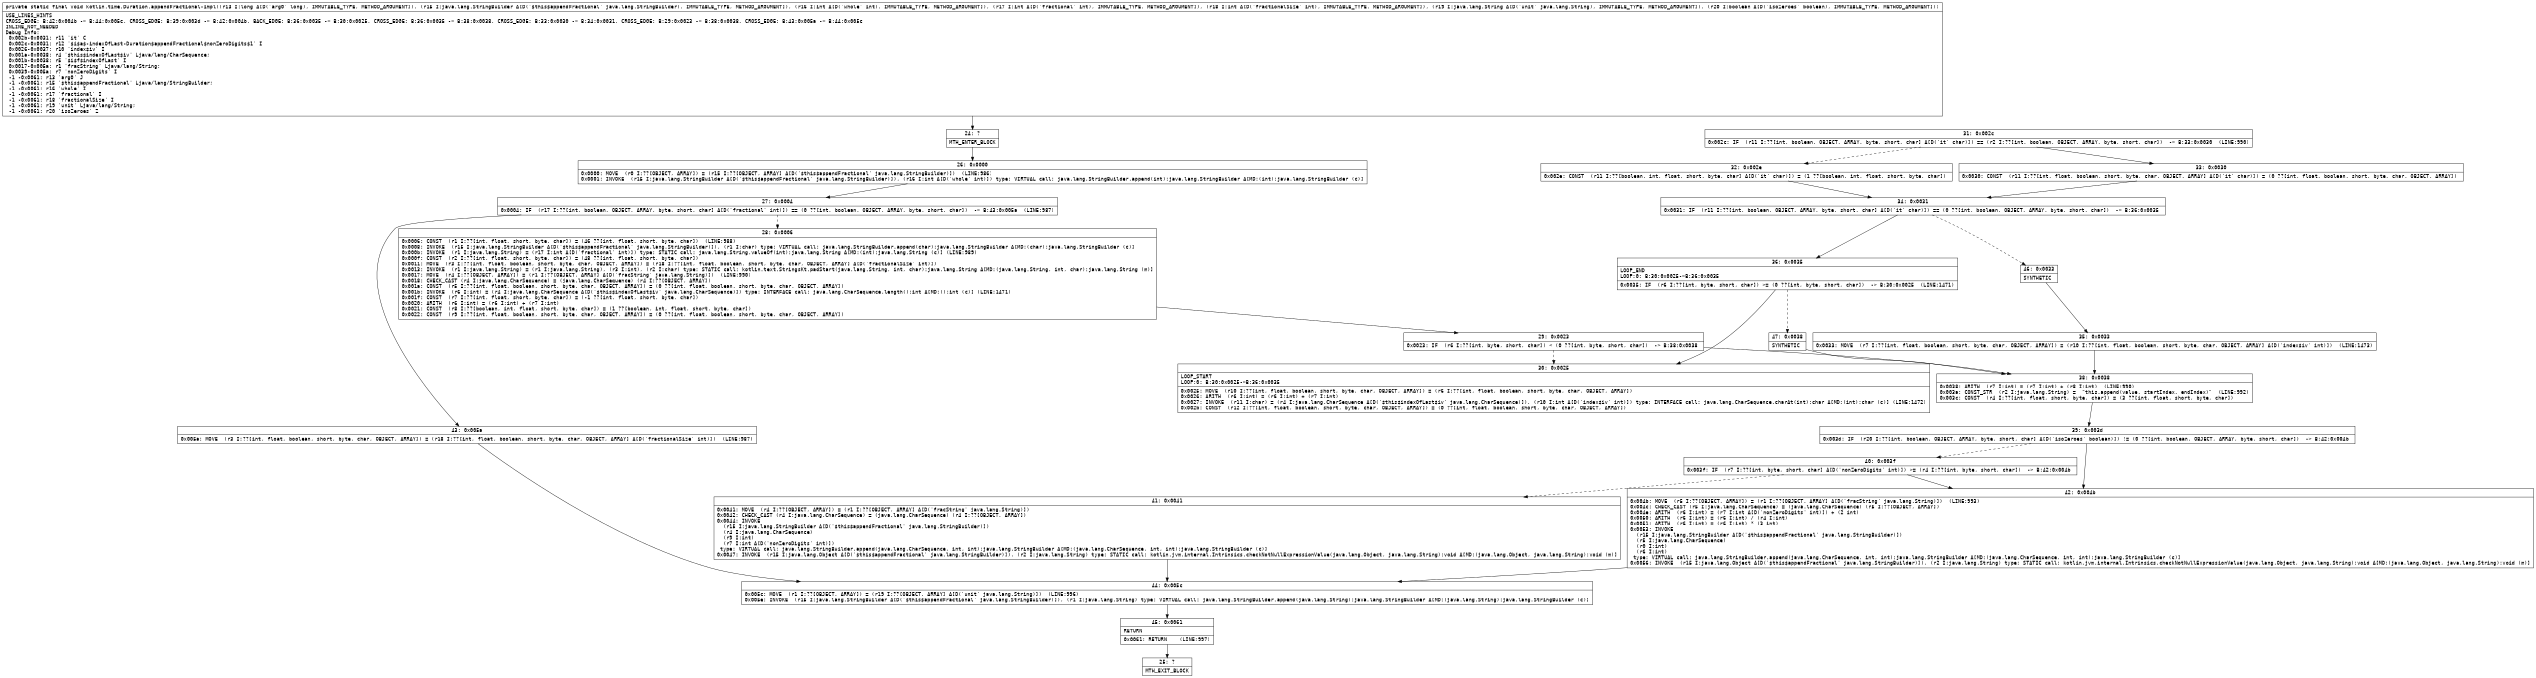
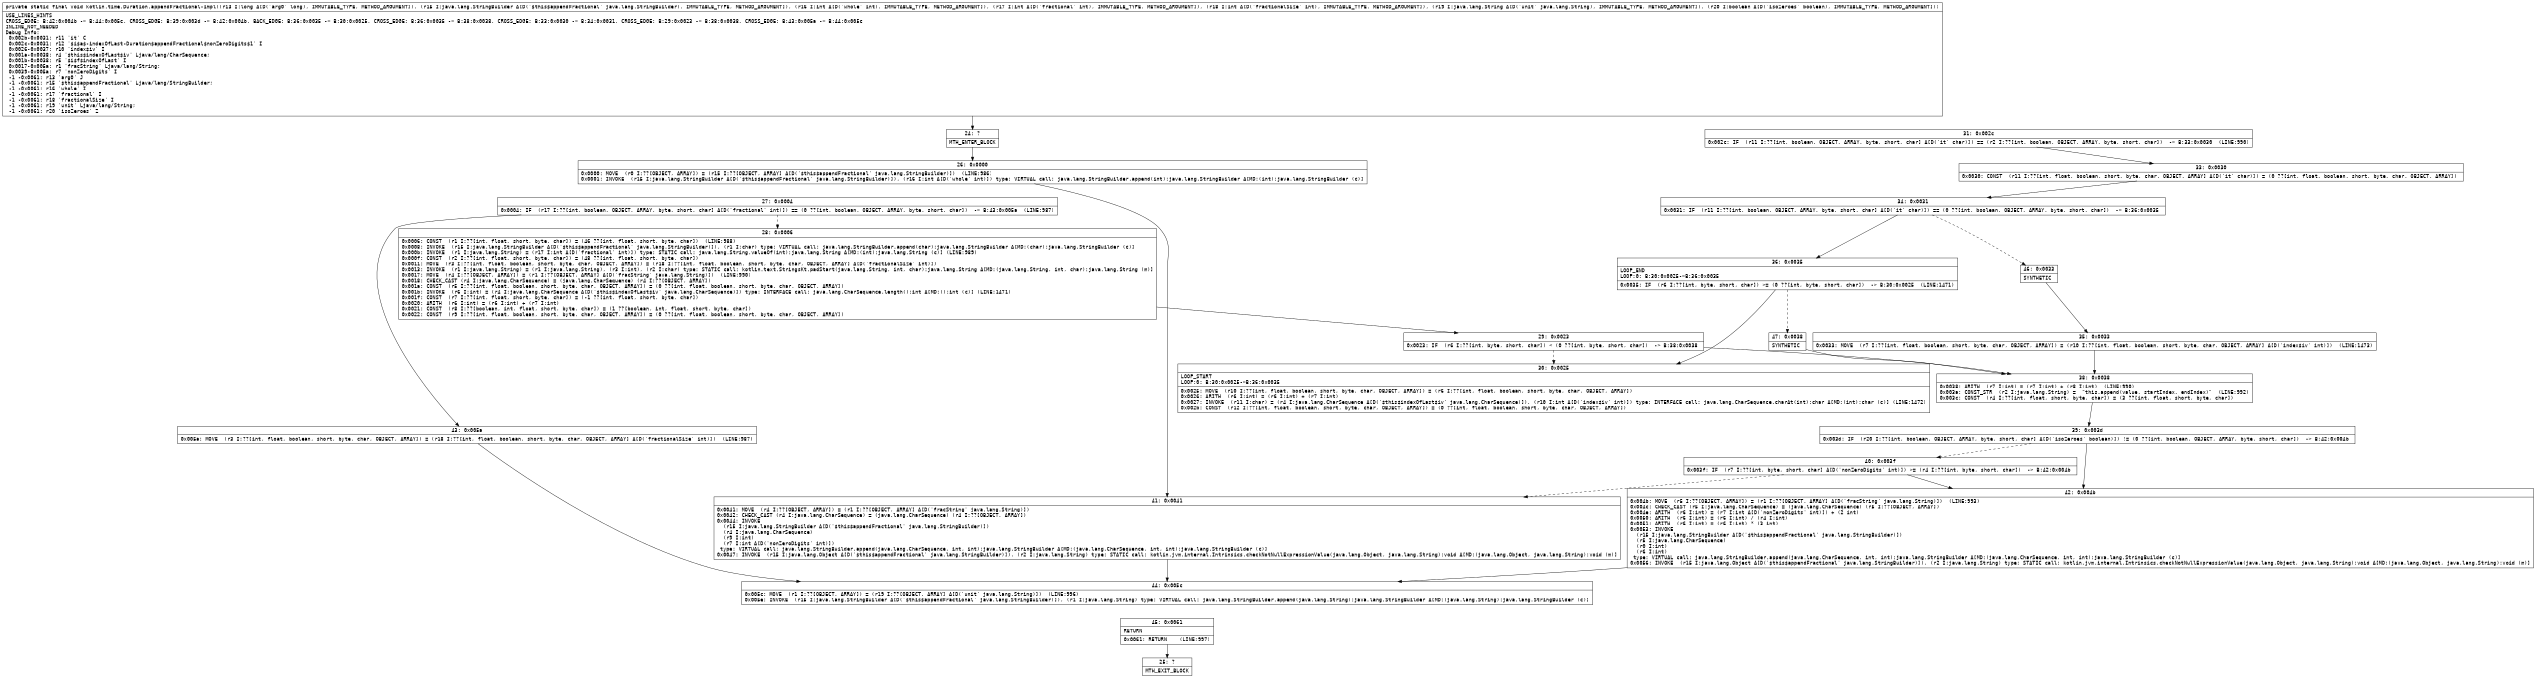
  digraph {
    fontname="DejaVu Sans Mono"
    node [fontname="DejaVu Sans Mono" shape=record]
    edge [fontname="DejaVu Sans Mono"]
    n1 [label="{24\:\ ?|MTH_ENTER_BLOCK\l}"]
    n2 [label="{26\:\ 0x0000|0x0000: MOVE  (r0 I:??[OBJECT, ARRAY]) = (r15 I:??[OBJECT, ARRAY] A[D('$this$appendFractional' java.lang.StringBuilder)])  (LINE:986)\l0x0001: INVOKE  (r15 I:java.lang.StringBuilder A[D('$this$appendFractional' java.lang.StringBuilder)]), (r16 I:int A[D('whole' int)]) type: VIRTUAL call: java.lang.StringBuilder.append(int):java.lang.StringBuilder A[MD:(int):java.lang.StringBuilder (c)]\l}"]
    n3 [label="{27\:\ 0x0004|0x0004: IF  (r17 I:??[int, boolean, OBJECT, ARRAY, byte, short, char] A[D('fractional' int)]) == (0 ??[int, boolean, OBJECT, ARRAY, byte, short, char])  \-\> B:43:0x005a  (LINE:987)\l}"]
    n4 [label="{28\:\ 0x0006|0x0006: CONST  (r1 I:??[int, float, short, byte, char]) = (46 ??[int, float, short, byte, char])  (LINE:988)\l0x0008: INVOKE  (r15 I:java.lang.StringBuilder A[D('$this$appendFractional' java.lang.StringBuilder)]), (r1 I:char) type: VIRTUAL call: java.lang.StringBuilder.append(char):java.lang.StringBuilder A[MD:(char):java.lang.StringBuilder (c)]\l0x000b: INVOKE  (r1 I:java.lang.String) = (r17 I:int A[D('fractional' int)]) type: STATIC call: java.lang.String.valueOf(int):java.lang.String A[MD:(int):java.lang.String (c)] (LINE:989)\l0x000f: CONST  (r2 I:??[int, float, short, byte, char]) = (48 ??[int, float, short, byte, char]) \l0x0011: MOVE  (r3 I:??[int, float, boolean, short, byte, char, OBJECT, ARRAY]) = (r18 I:??[int, float, boolean, short, byte, char, OBJECT, ARRAY] A[D('fractionalSize' int)]) \l0x0013: INVOKE  (r1 I:java.lang.String) = (r1 I:java.lang.String), (r3 I:int), (r2 I:char) type: STATIC call: kotlin.text.StringsKt.padStart(java.lang.String, int, char):java.lang.String A[MD:(java.lang.String, int, char):java.lang.String (m)]\l0x0017: MOVE  (r4 I:??[OBJECT, ARRAY]) = (r1 I:??[OBJECT, ARRAY] A[D('fracString' java.lang.String)])  (LINE:990)\l0x0018: CHECK_CAST (r4 I:java.lang.CharSequence) = (java.lang.CharSequence) (r4 I:??[OBJECT, ARRAY]) \l0x001a: CONST  (r5 I:??[int, float, boolean, short, byte, char, OBJECT, ARRAY]) = (0 ??[int, float, boolean, short, byte, char, OBJECT, ARRAY]) \l0x001b: INVOKE  (r6 I:int) = (r4 I:java.lang.CharSequence A[D('$this$indexOfLast$iv' java.lang.CharSequence)]) type: INTERFACE call: java.lang.CharSequence.length():int A[MD:():int (c)] (LINE:1471)\l0x001f: CONST  (r7 I:??[int, float, short, byte, char]) = (\-1 ??[int, float, short, byte, char]) \l0x0020: ARITH  (r6 I:int) = (r6 I:int) + (r7 I:int) \l0x0021: CONST  (r8 I:??[boolean, int, float, short, byte, char]) = (1 ??[boolean, int, float, short, byte, char]) \l0x0022: CONST  (r9 I:??[int, float, boolean, short, byte, char, OBJECT, ARRAY]) = (0 ??[int, float, boolean, short, byte, char, OBJECT, ARRAY]) \l}"]
    n5 [label="{43\:\ 0x005a|0x005a: MOVE  (r3 I:??[int, float, boolean, short, byte, char, OBJECT, ARRAY]) = (r18 I:??[int, float, boolean, short, byte, char, OBJECT, ARRAY] A[D('fractionalSize' int)])  (LINE:987)\l}"]
    n6 [label="{29\:\ 0x0023|0x0023: IF  (r6 I:??[int, byte, short, char]) \< (0 ??[int, byte, short, char])  \-\> B:38:0x0038 \l}"]
    n7 [label="{44\:\ 0x005c|0x005c: MOVE  (r1 I:??[OBJECT, ARRAY]) = (r19 I:??[OBJECT, ARRAY] A[D('unit' java.lang.String)])  (LINE:996)\l0x005e: INVOKE  (r15 I:java.lang.StringBuilder A[D('$this$appendFractional' java.lang.StringBuilder)]), (r1 I:java.lang.String) type: VIRTUAL call: java.lang.StringBuilder.append(java.lang.String):java.lang.StringBuilder A[MD:(java.lang.String):java.lang.StringBuilder (c)]\l}"]
    n8 [label="{30\:\ 0x0025|LOOP_START\lLOOP:0: B:30:0x0025\-\>B:36:0x0035\l|0x0025: MOVE  (r10 I:??[int, float, boolean, short, byte, char, OBJECT, ARRAY]) = (r6 I:??[int, float, boolean, short, byte, char, OBJECT, ARRAY]) \l0x0026: ARITH  (r6 I:int) = (r6 I:int) + (r7 I:int) \l0x0027: INVOKE  (r11 I:char) = (r4 I:java.lang.CharSequence A[D('$this$indexOfLast$iv' java.lang.CharSequence)]), (r10 I:int A[D('index$iv' int)]) type: INTERFACE call: java.lang.CharSequence.charAt(int):char A[MD:(int):char (c)] (LINE:1472)\l0x002b: CONST  (r12 I:??[int, float, boolean, short, byte, char, OBJECT, ARRAY]) = (0 ??[int, float, boolean, short, byte, char, OBJECT, ARRAY]) \l}"]
    n9 [label="{38\:\ 0x0038|0x0038: ARITH  (r7 I:int) = (r7 I:int) + (r8 I:int)  (LINE:990)\l0x003a: CONST_STR  (r2 I:java.lang.String) =  \"this.append(value, startIndex, endIndex)\"  (LINE:992)\l0x003c: CONST  (r4 I:??[int, float, short, byte, char]) = (3 ??[int, float, short, byte, char]) \l}"]
    n10 [label="{39\:\ 0x003d|0x003d: IF  (r20 I:??[int, boolean, OBJECT, ARRAY, byte, short, char] A[D('isoZeroes' boolean)]) != (0 ??[int, boolean, OBJECT, ARRAY, byte, short, char])  \-\> B:42:0x004b \l}"]
    n11 [label="{31\:\ 0x002c|0x002c: IF  (r11 I:??[int, boolean, OBJECT, ARRAY, byte, short, char] A[D('it' char)]) == (r2 I:??[int, boolean, OBJECT, ARRAY, byte, short, char])  \-\> B:33:0x0030  (LINE:990)\l}"]
-   n12 [label="{32\:\ 0x002e|0x002e: CONST  (r11 I:??[boolean, int, float, short, byte, char] A[D('it' char)]) = (1 ??[boolean, int, float, short, byte, char]) \l}"]
    n13 [label="{33\:\ 0x0030|0x0030: CONST  (r11 I:??[int, float, boolean, short, byte, char, OBJECT, ARRAY] A[D('it' char)]) = (0 ??[int, float, boolean, short, byte, char, OBJECT, ARRAY]) \l}"]
    n14 [label="{34\:\ 0x0031|0x0031: IF  (r11 I:??[int, boolean, OBJECT, ARRAY, byte, short, char] A[D('it' char)]) == (0 ??[int, boolean, OBJECT, ARRAY, byte, short, char])  \-\> B:36:0x0035 \l}"]
    n15 [label="{36\:\ 0x0035|LOOP_END\lLOOP:0: B:30:0x0025\-\>B:36:0x0035\l|0x0035: IF  (r6 I:??[int, byte, short, char]) \>= (0 ??[int, byte, short, char])  \-\> B:30:0x0025  (LINE:1471)\l}"]
    n16 [label="{46\:\ 0x0033|SYNTHETIC\l}"]
    n17 [label="{47\:\ 0x0038|SYNTHETIC\l}"]
    n18 [label="{35\:\ 0x0033|0x0033: MOVE  (r7 I:??[int, float, boolean, short, byte, char, OBJECT, ARRAY]) = (r10 I:??[int, float, boolean, short, byte, char, OBJECT, ARRAY] A[D('index$iv' int)])  (LINE:1473)\l}"]
    n19 [label="{40\:\ 0x003f|0x003f: IF  (r7 I:??[int, byte, short, char] A[D('nonZeroDigits' int)]) \>= (r4 I:??[int, byte, short, char])  \-\> B:42:0x004b \l}"]
    n20 [label="{42\:\ 0x004b|0x004b: MOVE  (r5 I:??[OBJECT, ARRAY]) = (r1 I:??[OBJECT, ARRAY] A[D('fracString' java.lang.String)])  (LINE:993)\l0x004c: CHECK_CAST (r5 I:java.lang.CharSequence) = (java.lang.CharSequence) (r5 I:??[OBJECT, ARRAY]) \l0x004e: ARITH  (r6 I:int) = (r7 I:int A[D('nonZeroDigits' int)]) + (2 int) \l0x0050: ARITH  (r6 I:int) = (r6 I:int) \/ (r4 I:int) \l0x0051: ARITH  (r6 I:int) = (r6 I:int) * (3 int) \l0x0053: INVOKE  \l  (r15 I:java.lang.StringBuilder A[D('$this$appendFractional' java.lang.StringBuilder)])\l  (r5 I:java.lang.CharSequence)\l  (r0 I:int)\l  (r6 I:int)\l type: VIRTUAL call: java.lang.StringBuilder.append(java.lang.CharSequence, int, int):java.lang.StringBuilder A[MD:(java.lang.CharSequence, int, int):java.lang.StringBuilder (c)]\l0x0056: INVOKE  (r15 I:java.lang.Object A[D('$this$appendFractional' java.lang.StringBuilder)]), (r2 I:java.lang.String) type: STATIC call: kotlin.jvm.internal.Intrinsics.checkNotNullExpressionValue(java.lang.Object, java.lang.String):void A[MD:(java.lang.Object, java.lang.String):void (m)]\l}"]
    n21 [label="{41\:\ 0x0041|0x0041: MOVE  (r4 I:??[OBJECT, ARRAY]) = (r1 I:??[OBJECT, ARRAY] A[D('fracString' java.lang.String)]) \l0x0042: CHECK_CAST (r4 I:java.lang.CharSequence) = (java.lang.CharSequence) (r4 I:??[OBJECT, ARRAY]) \l0x0044: INVOKE  \l  (r15 I:java.lang.StringBuilder A[D('$this$appendFractional' java.lang.StringBuilder)])\l  (r4 I:java.lang.CharSequence)\l  (r9 I:int)\l  (r7 I:int A[D('nonZeroDigits' int)])\l type: VIRTUAL call: java.lang.StringBuilder.append(java.lang.CharSequence, int, int):java.lang.StringBuilder A[MD:(java.lang.CharSequence, int, int):java.lang.StringBuilder (c)]\l0x0047: INVOKE  (r15 I:java.lang.Object A[D('$this$appendFractional' java.lang.StringBuilder)]), (r2 I:java.lang.String) type: STATIC call: kotlin.jvm.internal.Intrinsics.checkNotNullExpressionValue(java.lang.Object, java.lang.String):void A[MD:(java.lang.Object, java.lang.String):void (m)]\l}"]
    n22 [label="{45\:\ 0x0061|RETURN\l|0x0061: RETURN    (LINE:997)\l}"]
    n23 [label="{25\:\ ?|MTH_EXIT_BLOCK\l}"]
    n24 [label="{private static final void kotlin.time.Duration.appendFractional\-impl((r13 I:long A[D('arg0' long), IMMUTABLE_TYPE, METHOD_ARGUMENT]), (r15 I:java.lang.StringBuilder A[D('$this$appendFractional' java.lang.StringBuilder), IMMUTABLE_TYPE, METHOD_ARGUMENT]), (r16 I:int A[D('whole' int), IMMUTABLE_TYPE, METHOD_ARGUMENT]), (r17 I:int A[D('fractional' int), IMMUTABLE_TYPE, METHOD_ARGUMENT]), (r18 I:int A[D('fractionalSize' int), IMMUTABLE_TYPE, METHOD_ARGUMENT]), (r19 I:java.lang.String A[D('unit' java.lang.String), IMMUTABLE_TYPE, METHOD_ARGUMENT]), (r20 I:boolean A[D('isoZeroes' boolean), IMMUTABLE_TYPE, METHOD_ARGUMENT]))  | USE_LINES_HINTS\lCROSS_EDGE: B:42:0x004b \-\> B:44:0x005c, CROSS_EDGE: B:39:0x003d \-\> B:42:0x004b, BACK_EDGE: B:36:0x0035 \-\> B:30:0x0025, CROSS_EDGE: B:36:0x0035 \-\> B:38:0x0038, CROSS_EDGE: B:33:0x0030 \-\> B:34:0x0031, CROSS_EDGE: B:29:0x0023 \-\> B:38:0x0038, CROSS_EDGE: B:43:0x005a \-\> B:44:0x005c\lINLINE_NOT_NEEDED\lDebug Info:\l  0x002b\-0x0031: r11 'it' C\l  0x002c\-0x0031: r12 '$i$a$\-indexOfLast\-Duration$appendFractional$nonZeroDigits$1' I\l  0x0026\-0x0037: r10 'index$iv' I\l  0x001a\-0x0038: r4 '$this$indexOfLast$iv' Ljava\/lang\/CharSequence;\l  0x001b\-0x0038: r5 '$i$f$indexOfLast' I\l  0x0017\-0x005a: r1 'fracString' Ljava\/lang\/String;\l  0x0039\-0x005a: r7 'nonZeroDigits' I\l  \-1 \-0x0061: r13 'arg0' J\l  \-1 \-0x0061: r15 '$this$appendFractional' Ljava\/lang\/StringBuilder;\l  \-1 \-0x0061: r16 'whole' I\l  \-1 \-0x0061: r17 'fractional' I\l  \-1 \-0x0061: r18 'fractionalSize' I\l  \-1 \-0x0061: r19 'unit' Ljava\/lang\/String;\l  \-1 \-0x0061: r20 'isoZeroes' Z\l}"]
    n1 -> n2
-   n2 -> n3
+   n2 -> n21
    n3 -> n4 [style=dashed]
    n3 -> n5
    n4 -> n6
    n5 -> n7
    n6 -> n8 [style=dashed]
    n6 -> n9
-   n7 -> n22
    n9 -> n10
    n10 -> n19 [style=dashed]
    n10 -> n20
-   n11 -> n12 [style=dashed]
    n11 -> n13
-   n12 -> n14
    n13 -> n14
    n14 -> n15
    n14 -> n16 [style=dashed]
    n15 -> n8
    n15 -> n17 [style=dashed]
    n16 -> n18
    n17 -> n9
    n18 -> n9
    n19 -> n20
    n19 -> n21 [style=dashed]
    n20 -> n7
    n21 -> n7
    n22 -> n23
    n24 -> n1
  }
